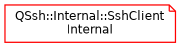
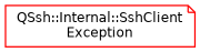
  digraph {
    rankdir=LR
-   n1 [color=red fillcolor=white fontname=Helvetica fontsize=10 height=0.2 label="QSsh::Internal::SshClient\lInternal" shape=note style=filled width=0.4]
+   n1 [color=red fillcolor=white fontname=Helvetica fontsize=10 height=0.2 label="QSsh::Internal::SshClient\lException" shape=note style=filled width=0.4]
  }
